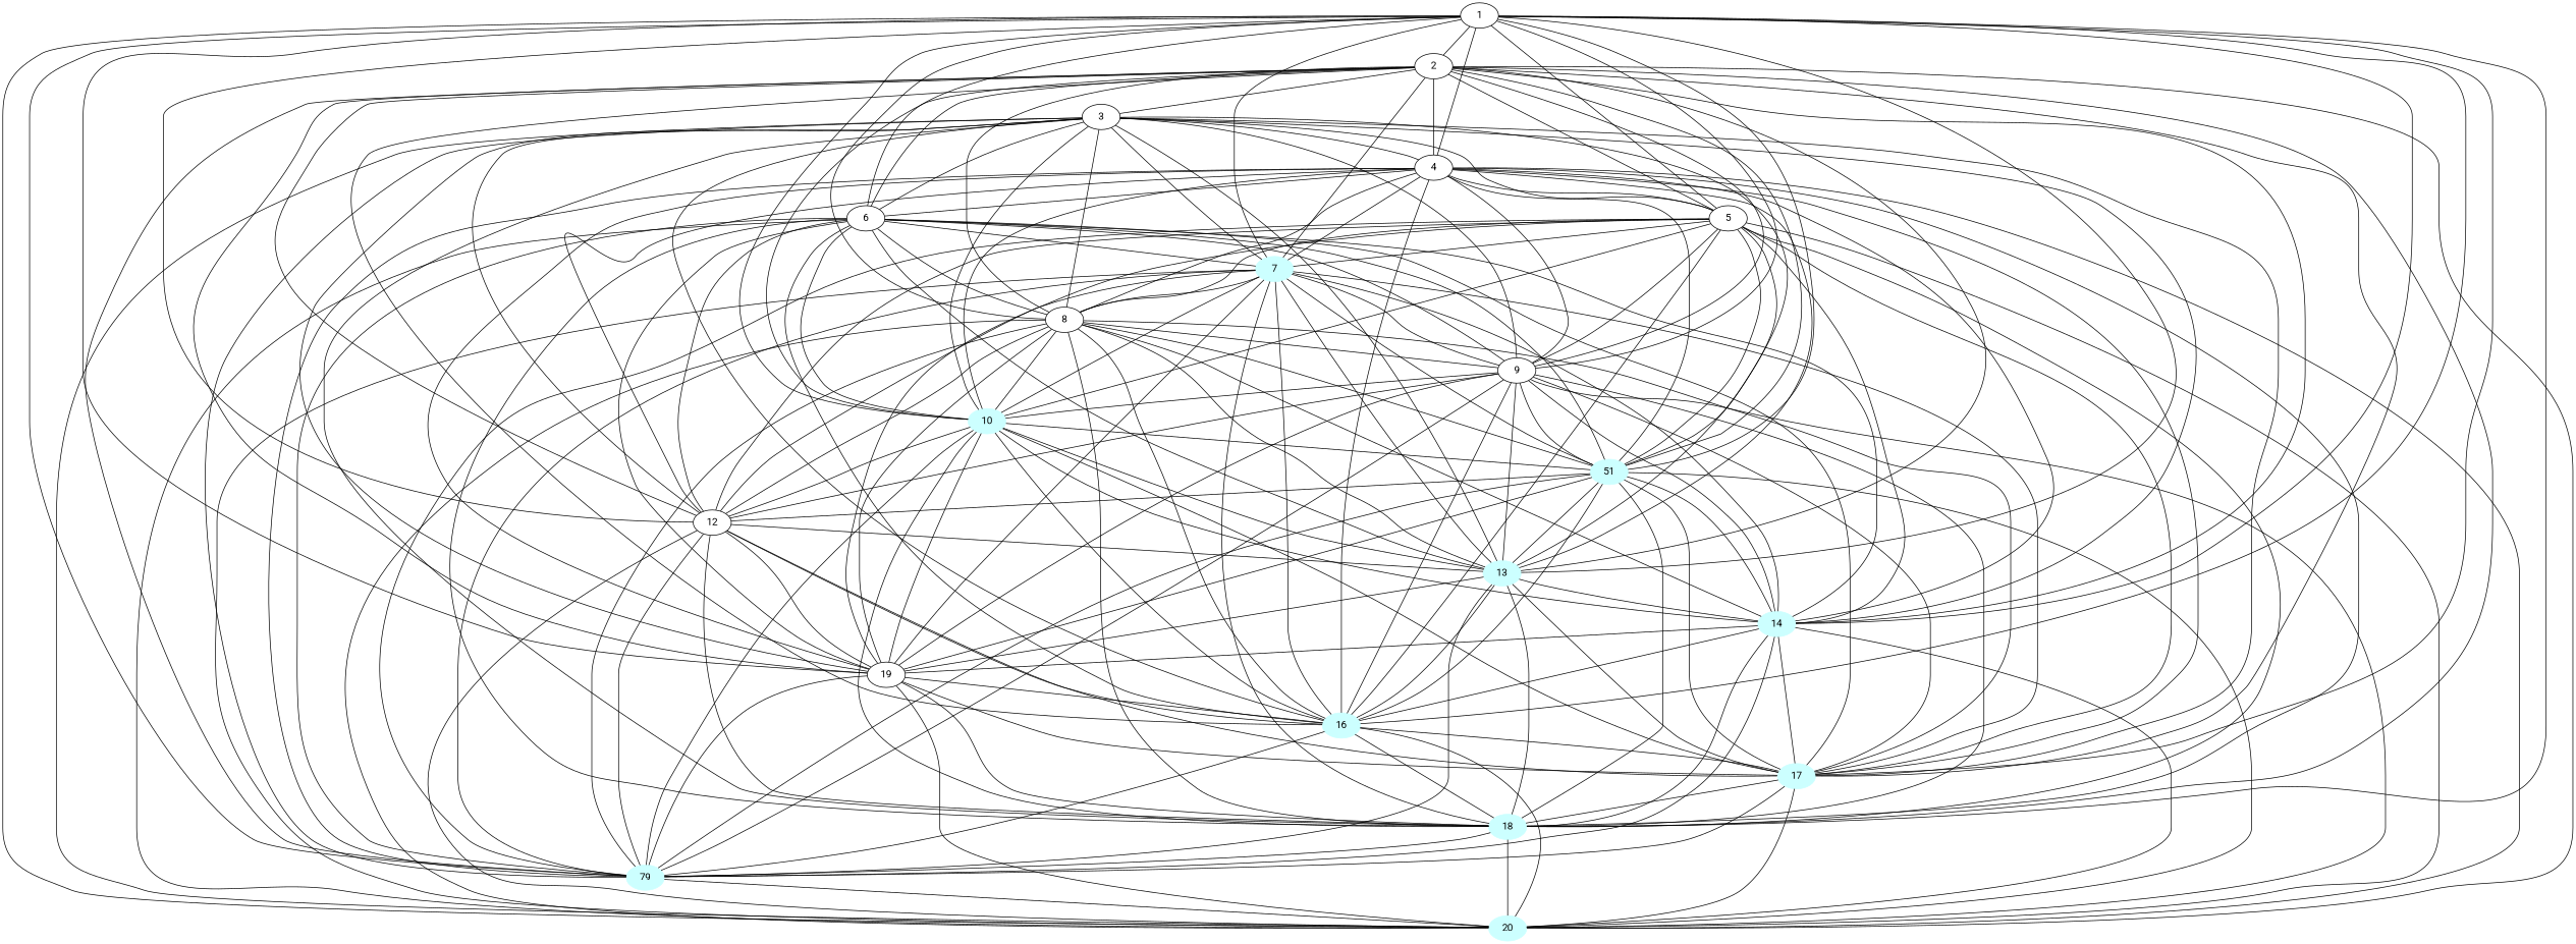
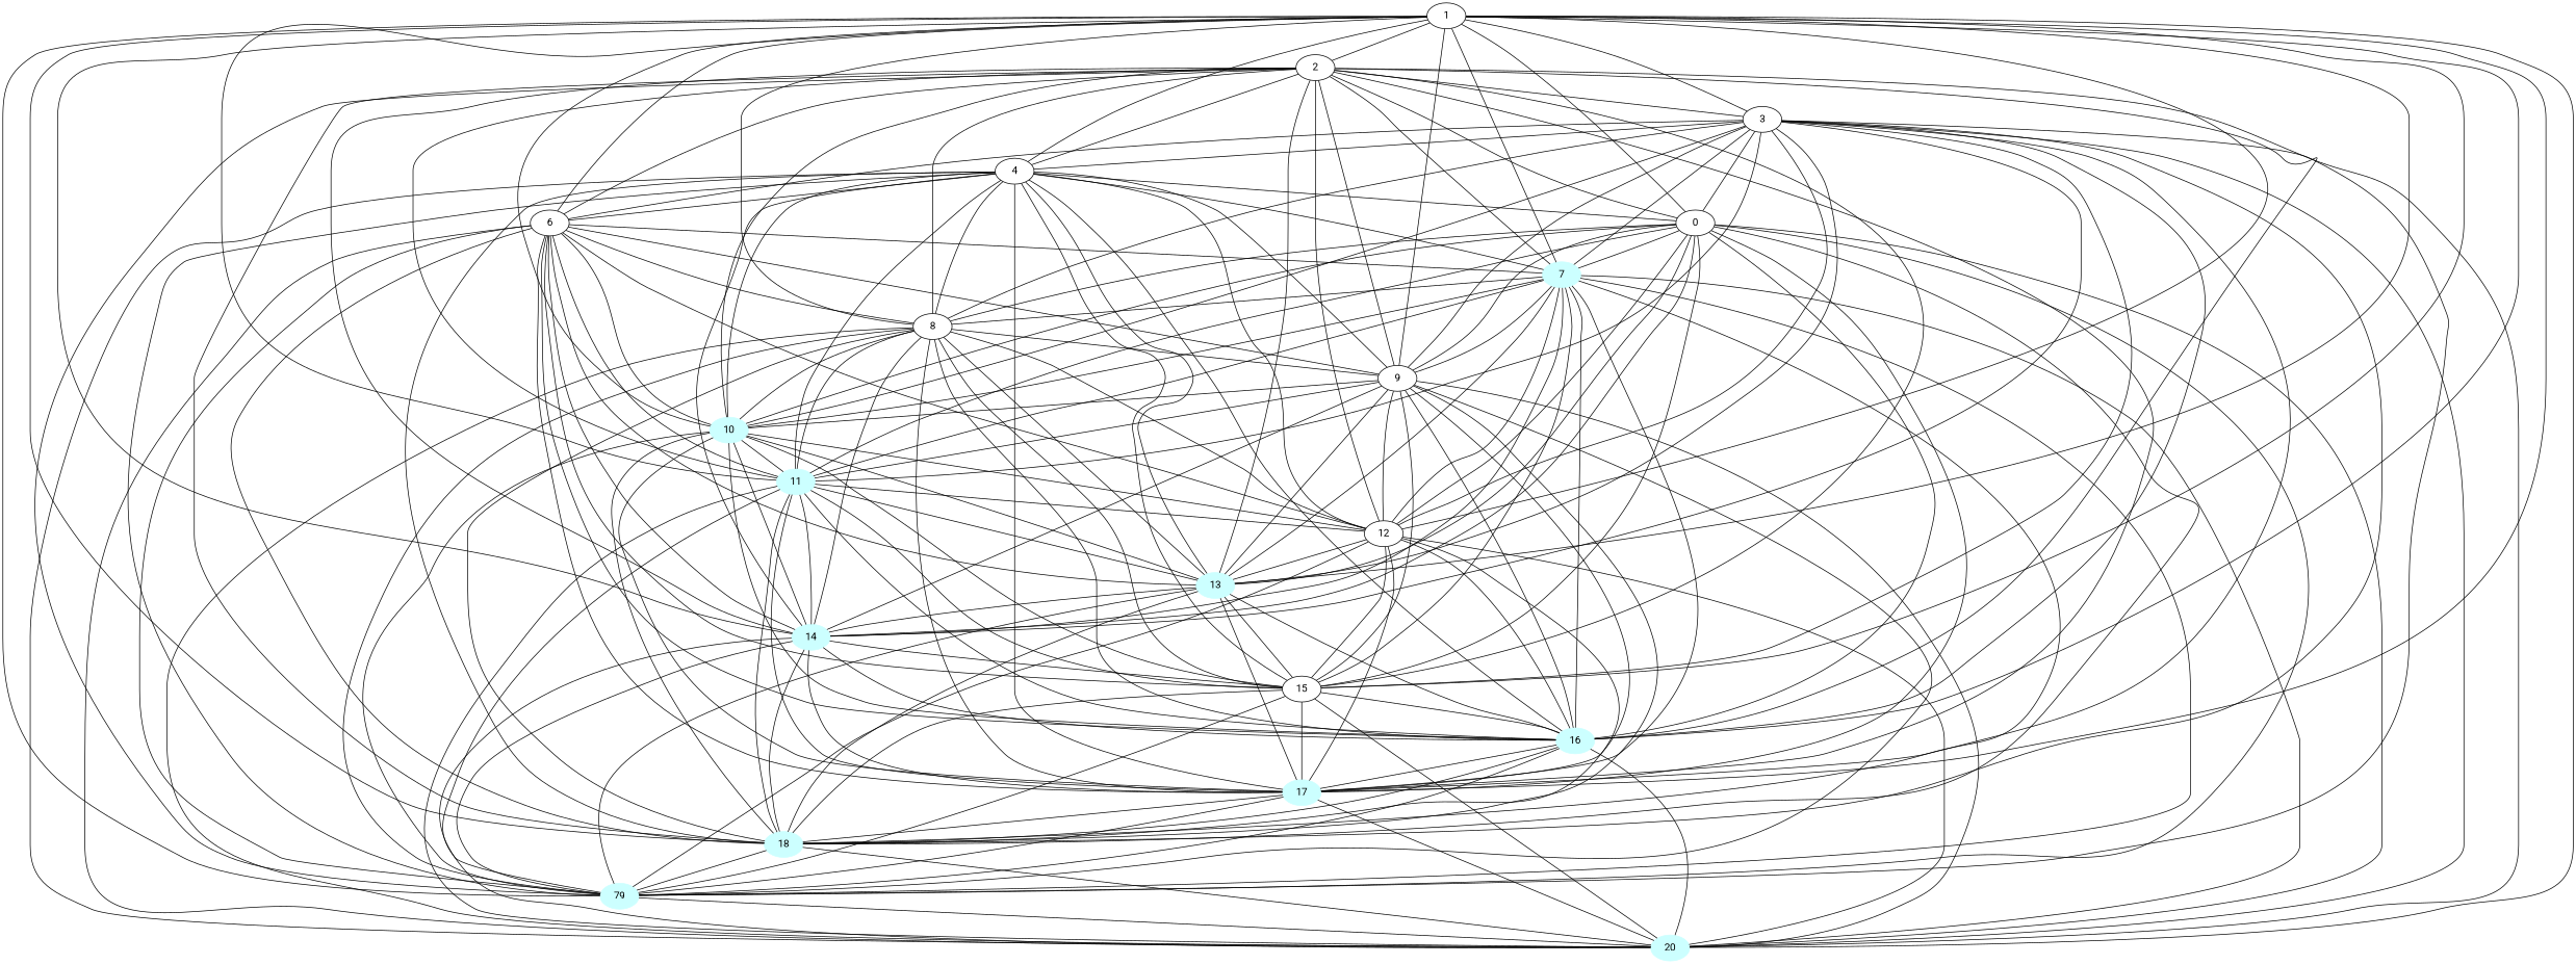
  graph {
    fontname=Roboto
    node [fontname=Roboto]
    edge [fontname=Roboto]
    7 [color="#CCFFFF" style=filled]
    10 [color="#CCFFFF" style=filled]
-   11 [color="#CCFFFF" style=filled label=51]
+   11 [color="#CCFFFF" style=filled]
    13 [color="#CCFFFF" style=filled]
    14 [color="#CCFFFF" style=filled]
    16 [color="#CCFFFF" style=filled]
    17 [color="#CCFFFF" style=filled]
    18 [color="#CCFFFF" style=filled]
    n9 [color="#CCFFFF" label=79 style=filled]
    20 [color="#CCFFFF" style=filled]
    8
    9
    12
-   15 [label=19]
+   15
    1
    2
    3
    4
-   5
+   5 [label=0]
    6
    7 -- 10
    7 -- 11
    7 -- 13
    7 -- 14
    7 -- 16
    7 -- 17
    7 -- 18
    7 -- n9
    7 -- 20
    7 -- 8
    7 -- 9
    7 -- 12
    7 -- 15
    10 -- 11
    10 -- 13
    10 -- 14
    10 -- 16
    10 -- 17
    10 -- 18
    10 -- n9
    10 -- 12
    10 -- 15
    11 -- 13
    11 -- 14
    11 -- 16
    11 -- 17
    11 -- 18
    11 -- n9
    11 -- 20
    11 -- 12
    11 -- 15
    13 -- 14
    13 -- 16
    13 -- 17
    13 -- 18
    13 -- n9
    13 -- 15
    14 -- 16
    14 -- 17
    14 -- 18
    14 -- n9
    14 -- 20
    14 -- 15
    16 -- 17
    16 -- 18
    16 -- n9
    16 -- 20
    17 -- 18
    17 -- n9
    17 -- 20
    18 -- n9
    18 -- 20
    n9 -- 20
    8 -- 10
    8 -- 11
    8 -- 13
    8 -- 14
    8 -- 16
    8 -- 17
    8 -- 18
    8 -- n9
    8 -- 20
    8 -- 9
    8 -- 12
    8 -- 15
    9 -- 10
    9 -- 11
    9 -- 13
    9 -- 14
    9 -- 16
    9 -- 17
    9 -- 18
    9 -- n9
    9 -- 20
    9 -- 12
    9 -- 15
    12 -- 13
    12 -- 16
    12 -- 17
    12 -- 18
    12 -- n9
    12 -- 20
    12 -- 15
    15 -- 16
    15 -- 17
    15 -- 18
    15 -- n9
    15 -- 20
    1 -- 7
    1 -- 10
    1 -- 11
    1 -- 13
    1 -- 14
    1 -- 16
    1 -- 17
    1 -- 18
    1 -- n9
    1 -- 20
    1 -- 8
    1 -- 9
    1 -- 12
    1 -- 15
    1 -- 2
+   1 -- 3
    1 -- 4
    1 -- 5
    1 -- 6
    2 -- 7
    2 -- 10
    2 -- 11
    2 -- 13
    2 -- 14
    2 -- 16
    2 -- 17
    2 -- 18
    2 -- n9
    2 -- 20
    2 -- 8
    2 -- 9
    2 -- 12
    2 -- 15
    2 -- 3
    2 -- 4
    2 -- 5
    2 -- 6
    3 -- 7
    3 -- 10
    3 -- 11
    3 -- 13
    3 -- 14
    3 -- 16
    3 -- 17
    3 -- 18
    3 -- n9
    3 -- 20
    3 -- 8
    3 -- 9
    3 -- 12
    3 -- 15
    3 -- 4
    3 -- 5
    3 -- 6
    4 -- 7
    4 -- 10
    4 -- 11
    4 -- 13
    4 -- 14
    4 -- 16
    4 -- 17
    4 -- 18
    4 -- n9
    4 -- 20
    4 -- 8
    4 -- 9
    4 -- 12
    4 -- 15
    4 -- 5
    4 -- 6
    5 -- 7
    5 -- 10
    5 -- 11
    5 -- 13
    5 -- 14
    5 -- 16
    5 -- 17
    5 -- 18
    5 -- n9
    5 -- 20
    5 -- 8
    5 -- 9
    5 -- 12
    5 -- 15
    6 -- 7
    6 -- 10
    6 -- 11
    6 -- 13
    6 -- 14
    6 -- 16
    6 -- 17
    6 -- 18
    6 -- n9
    6 -- 20
    6 -- 8
    6 -- 9
    6 -- 12
    6 -- 15
  }
